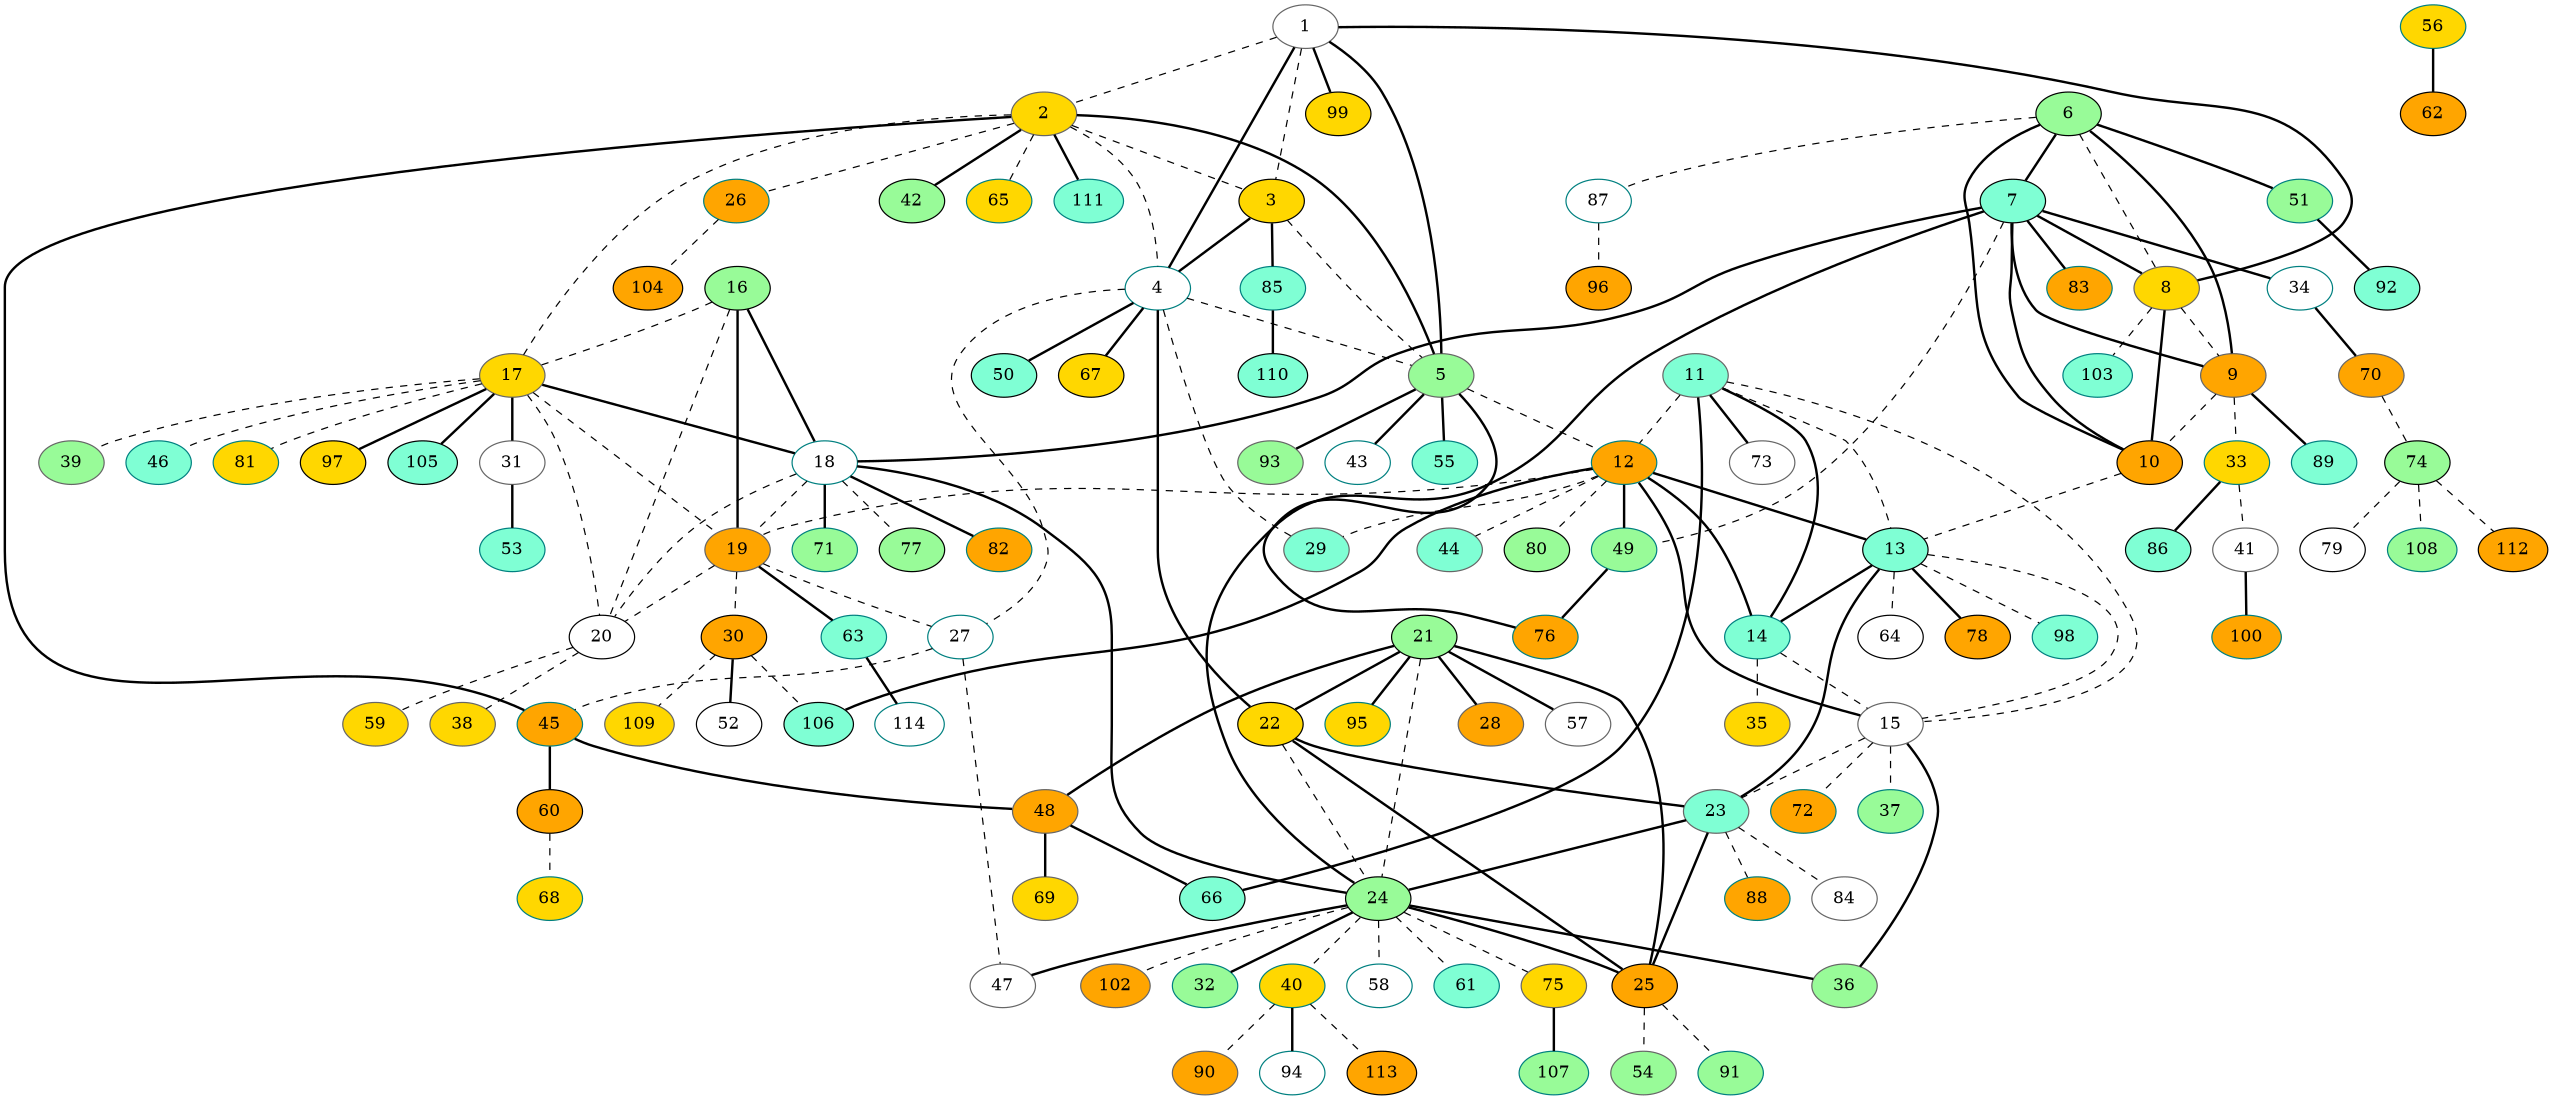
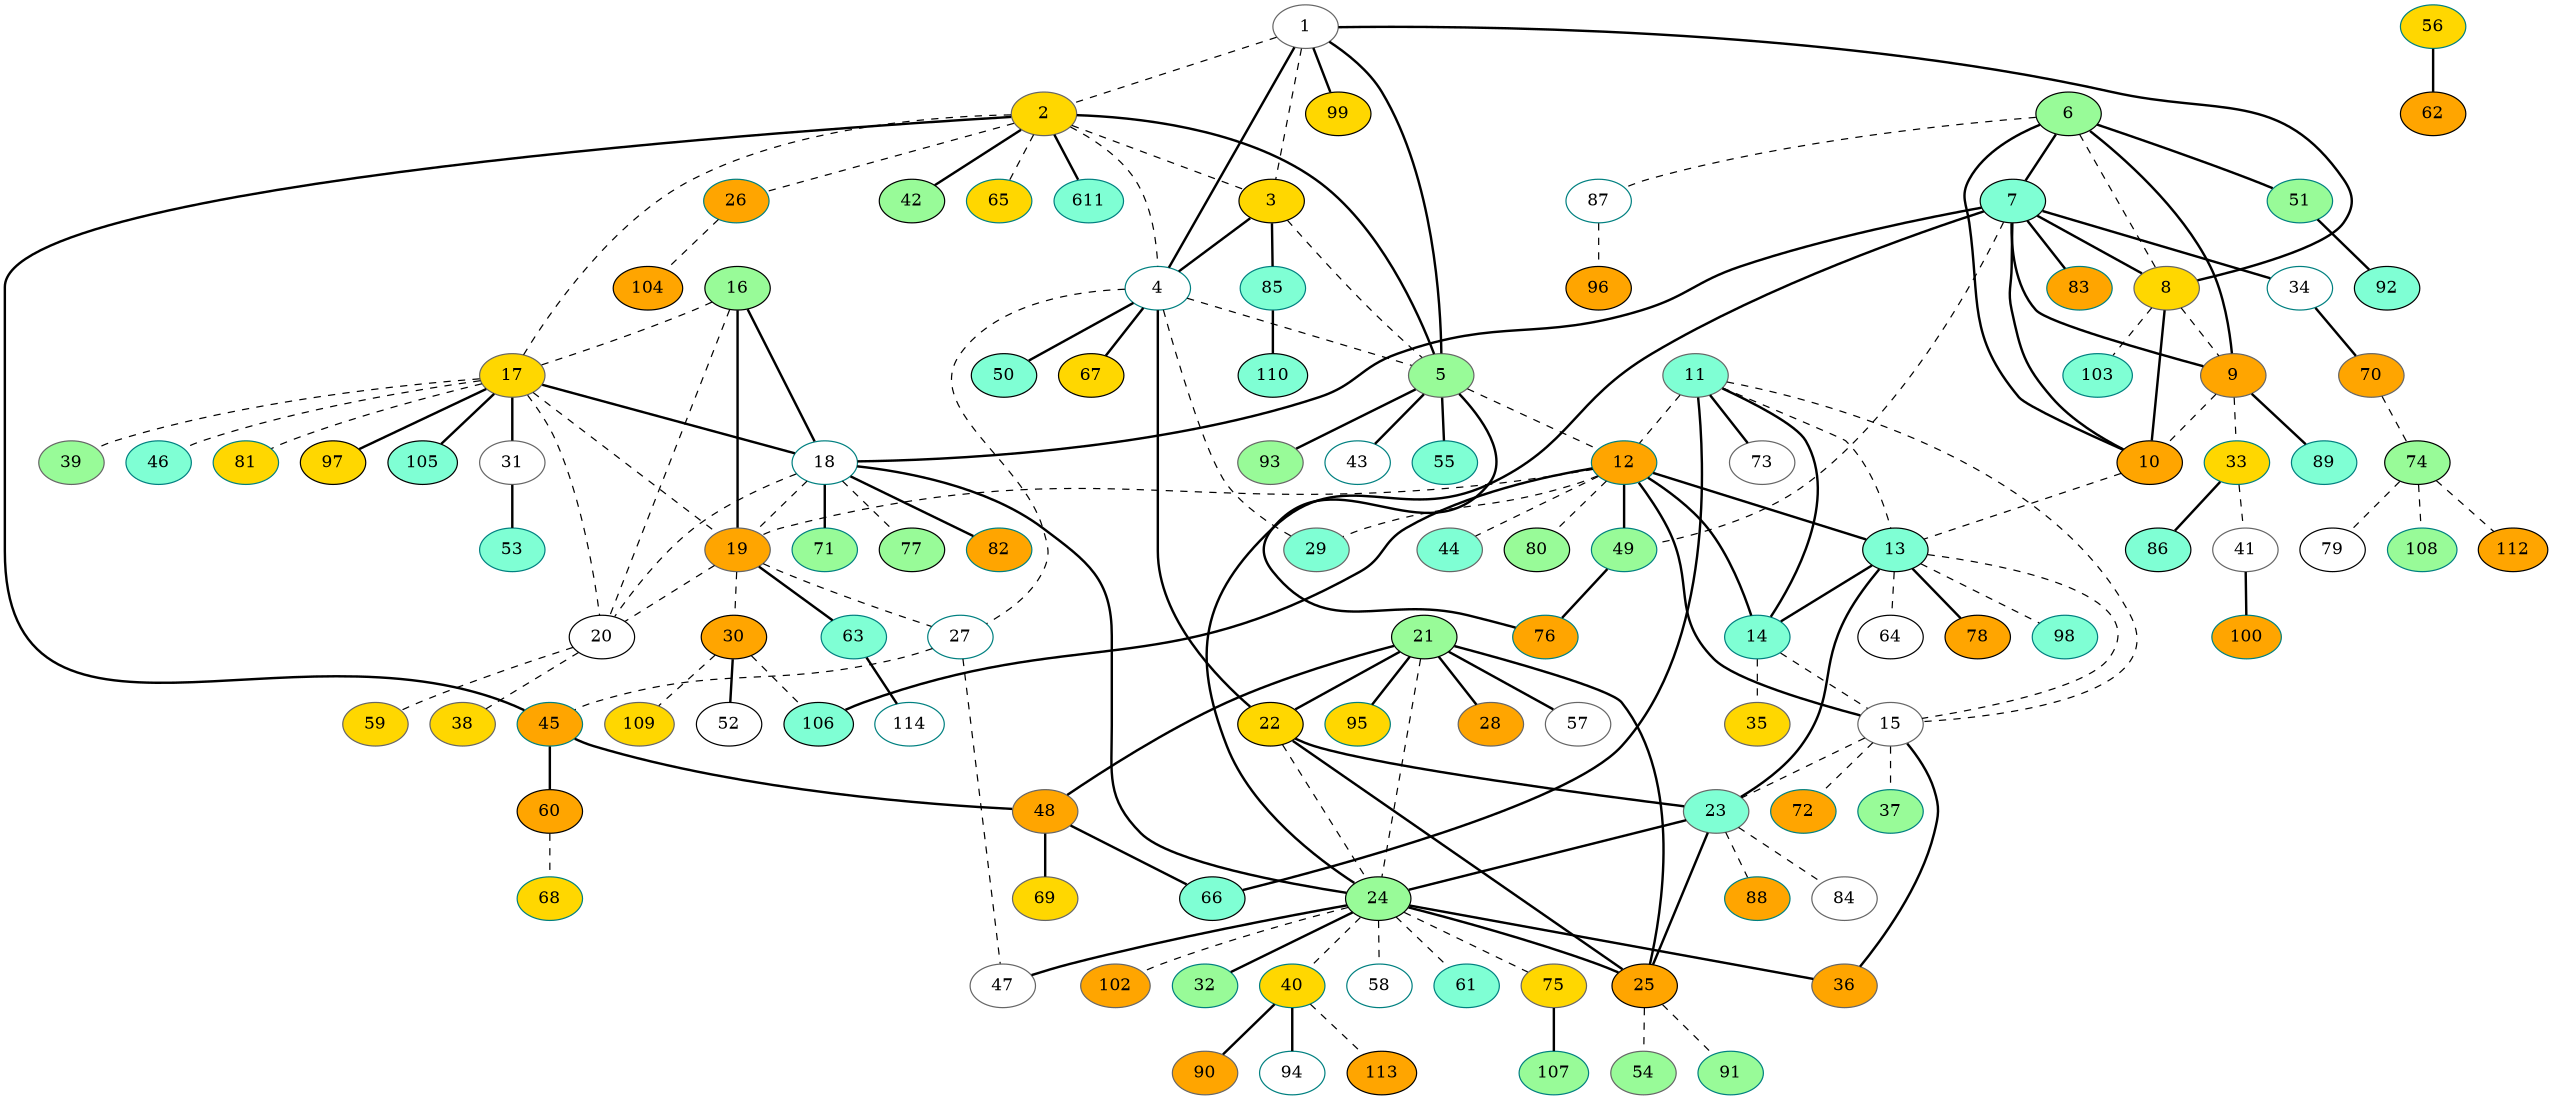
  graph {
    node [color=teal fillcolor=orange style=filled]
    edge [style=bold]
    1 [color=gray40 fillcolor=white]
    2 [color=gray40 fillcolor=gold]
    3 [color=black fillcolor=gold]
    4 [fillcolor=white]
    5 [color=gray40 fillcolor=palegreen]
    8 [color=gray40 fillcolor=gold]
    99 [color=black fillcolor=gold]
    17 [color=gray40 fillcolor=gold]
    26
    42 [color=black fillcolor=palegreen]
    45
    65 [fillcolor=gold]
-   111 [fillcolor=aquamarine]
+   111 [fillcolor=aquamarine label=611]
    85 [fillcolor=aquamarine]
    22 [color=black fillcolor=gold]
    27 [fillcolor=white]
    29 [color=gray40 fillcolor=aquamarine]
    50 [color=black fillcolor=aquamarine]
    67 [color=black fillcolor=gold]
    12
    43 [fillcolor=white]
    55 [fillcolor=aquamarine]
    76
    93 [color=gray40 fillcolor=palegreen]
    9 [color=gray40]
    10 [color=black]
    103 [fillcolor=aquamarine]
    18 [fillcolor=white]
    19 [color=gray40]
    20 [color=black fillcolor=white]
    31 [color=gray40 fillcolor=white]
    39 [color=gray40 fillcolor=palegreen]
    46 [fillcolor=aquamarine]
    81 [fillcolor=gold]
    97 [color=black fillcolor=gold]
    105 [color=black fillcolor=aquamarine]
    104 [color=black]
    48 [color=gray40]
    60 [color=black]
    110 [color=black fillcolor=aquamarine]
    24 [color=black fillcolor=palegreen]
    23 [color=gray40 fillcolor=aquamarine]
    25 [color=black]
    47 [color=gray40 fillcolor=white]
    49 [fillcolor=palegreen]
    13 [color=black fillcolor=aquamarine]
    14 [fillcolor=aquamarine]
    15 [color=gray40 fillcolor=white]
    44 [color=gray40 fillcolor=aquamarine]
    80 [color=black fillcolor=palegreen]
    106 [color=black fillcolor=aquamarine]
    6 [color=black fillcolor=palegreen]
    7 [color=black fillcolor=aquamarine]
    51 [fillcolor=palegreen]
    87 [fillcolor=white]
    34 [fillcolor=white]
    83
    33 [fillcolor=gold]
    89 [fillcolor=aquamarine]
    92 [color=black fillcolor=aquamarine]
    96 [color=black]
    71 [fillcolor=palegreen]
    77 [color=black fillcolor=palegreen]
    82
-   36 [color=gray40 fillcolor=palegreen]
+   36 [color=gray40]
    32 [fillcolor=palegreen]
    40 [fillcolor=gold]
    58 [fillcolor=white]
    61 [fillcolor=aquamarine]
    75 [color=gray40 fillcolor=gold]
    102 [color=gray40]
    70 [color=gray40]
    41 [color=gray40 fillcolor=white]
    86 [color=black fillcolor=aquamarine]
    64 [color=black fillcolor=white]
    78 [color=black]
    98 [fillcolor=aquamarine]
    11 [color=gray40 fillcolor=aquamarine]
    66 [color=black fillcolor=aquamarine]
    73 [color=gray40 fillcolor=white]
    35 [color=gray40 fillcolor=gold]
    37 [fillcolor=palegreen]
    72
    30 [color=black]
    63 [fillcolor=aquamarine]
    84 [color=gray40 fillcolor=white]
    88
    16 [color=black fillcolor=palegreen]
    38 [color=gray40 fillcolor=gold]
    59 [color=gray40 fillcolor=gold]
    53 [fillcolor=aquamarine]
    52 [color=black fillcolor=white]
    109 [color=gray40 fillcolor=gold]
    114 [fillcolor=white]
    21 [color=black fillcolor=palegreen]
    28 [color=gray40]
    57 [color=gray40 fillcolor=white]
    95 [fillcolor=gold]
    54 [color=gray40 fillcolor=palegreen]
    91 [fillcolor=palegreen]
    69 [color=gray40 fillcolor=gold]
    90 [color=gray40]
    94 [fillcolor=white]
    113 [color=black]
    107 [fillcolor=palegreen]
    56 [fillcolor=gold]
    62 [color=black]
    100
    74 [color=black fillcolor=palegreen]
    68 [fillcolor=gold]
    79 [color=black fillcolor=white]
    108 [fillcolor=palegreen]
    112 [color=black]
    1 -- 2 [style=dashed]
    1 -- 3 [style=dashed]
    1 -- 4
    1 -- 5
    1 -- 8
    1 -- 99
    2 -- 3 [style=dashed]
    2 -- 4 [style=dashed]
    2 -- 5
    2 -- 17 [style=dashed]
    2 -- 26 [style=dashed]
    2 -- 42
    2 -- 45
    2 -- 65 [style=dashed]
    2 -- 111
    3 -- 4
    3 -- 5 [style=dashed]
    3 -- 85
    4 -- 5 [style=dashed]
    4 -- 22
    4 -- 27 [style=dashed]
    4 -- 29 [style=dashed]
    4 -- 50
    4 -- 67
    5 -- 12 [style=dashed]
    5 -- 43
    5 -- 55
    5 -- 76
    5 -- 93
    8 -- 9 [style=dashed]
    8 -- 10
    8 -- 103 [style=dashed]
    17 -- 18
    17 -- 19 [style=dashed]
    17 -- 20 [style=dashed]
    17 -- 31
    17 -- 39 [style=dashed]
    17 -- 46 [style=dashed]
    17 -- 81 [style=dashed]
    17 -- 97
    17 -- 105
    26 -- 104 [style=dashed]
    45 -- 48
    45 -- 60
    85 -- 110
    22 -- 24 [style=dashed]
    22 -- 23
    22 -- 25
    27 -- 45 [style=dashed]
    27 -- 47 [style=dashed]
    12 -- 29 [style=dashed]
    12 -- 19 [style=dashed]
    12 -- 49
    12 -- 13
    12 -- 14
    12 -- 15
    12 -- 44 [style=dashed]
    12 -- 80 [style=dashed]
    12 -- 106
    9 -- 10 [style=dashed]
    9 -- 33 [style=dashed]
    9 -- 89
    10 -- 13 [style=dashed]
    18 -- 19 [style=dashed]
    18 -- 20 [style=dashed]
    18 -- 24
    18 -- 71
    18 -- 77 [style=dashed]
    18 -- 82
    19 -- 27 [style=dashed]
    19 -- 20 [style=dashed]
    19 -- 30 [style=dashed]
    19 -- 63
    20 -- 38 [style=dashed]
    20 -- 59 [style=dashed]
    31 -- 53
    48 -- 66
    48 -- 69
    60 -- 68 [style=dashed]
    24 -- 25
    24 -- 47
    24 -- 36
    24 -- 32
    24 -- 40 [style=dashed]
    24 -- 58 [style=dashed]
    24 -- 61 [style=dashed]
    24 -- 75 [style=dashed]
    24 -- 102 [style=dashed]
    23 -- 24
    23 -- 25
    23 -- 84 [style=dashed]
    23 -- 88 [style=dashed]
    25 -- 54 [style=dashed]
    25 -- 91 [style=dashed]
    49 -- 76
    13 -- 23
    13 -- 14
    13 -- 15 [style=dashed]
    13 -- 64 [style=dashed]
    13 -- 78
    13 -- 98 [style=dashed]
    14 -- 15 [style=dashed]
    14 -- 35 [style=dashed]
    15 -- 23 [style=dashed]
    15 -- 36
    15 -- 37 [style=dashed]
    15 -- 72 [style=dashed]
    6 -- 8 [style=dashed]
    6 -- 9
    6 -- 10
    6 -- 7
    6 -- 51
    6 -- 87 [style=dashed]
    7 -- 8
    7 -- 9
    7 -- 10
    7 -- 18
    7 -- 24
    7 -- 49 [style=dashed]
    7 -- 34
    7 -- 83
    51 -- 92
    87 -- 96 [style=dashed]
    34 -- 70
    33 -- 41 [style=dashed]
    33 -- 86
-   40 -- 90 [style=dashed]
+   40 -- 90
    40 -- 94
    40 -- 113 [style=dashed]
    75 -- 107
    70 -- 74 [style=dashed]
    41 -- 100
    11 -- 12 [style=dashed]
    11 -- 13 [style=dashed]
    11 -- 14
    11 -- 15 [style=dashed]
    11 -- 66
    11 -- 73
    30 -- 106 [style=dashed]
    30 -- 52
    30 -- 109 [style=dashed]
    63 -- 114
    16 -- 17 [style=dashed]
    16 -- 18
    16 -- 19
    16 -- 20 [style=dashed]
    21 -- 22
    21 -- 48
    21 -- 24 [style=dashed]
    21 -- 25
    21 -- 28
    21 -- 57
    21 -- 95
    56 -- 62
    74 -- 79 [style=dashed]
    74 -- 108 [style=dashed]
    74 -- 112 [style=dashed]
  }
